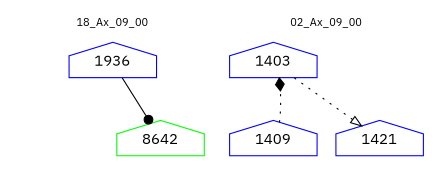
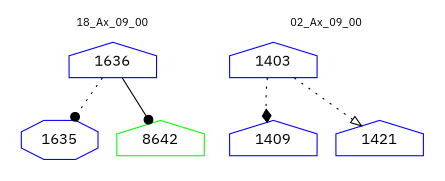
  digraph {
    fontname="IBM Plex Sans"
    node [color=blue fontname="IBM Plex Sans" shape=house]
    edge [arrowhead=dot color=black fontname="IBM Plex Sans" style=dotted]
-   n1 [label=1936]
+   n1 [label=1636]
+   n2 [label=1635 shape=octagon]
    n3 [color=green label=8642]
    n4 [label=1403]
    n5 [label=1409]
    n6 [label=1421]
    subgraph cluster_1 {
      color=white
      fontsize=10
      label="18_Ax_09_00"
      n1
+     n2
      n3
    }
    subgraph cluster_2 {
      color=white
      fontsize=10
      label="02_Ax_09_00"
      n4
      n5
      n6
    }
+   n1 -> n2
    n1 -> n3 [style=solid]
-   n5 -> n4 [arrowhead=diamond]
+   n4 -> n5 [arrowhead=diamond]
    n4 -> n6 [arrowhead=onormal]
  }
